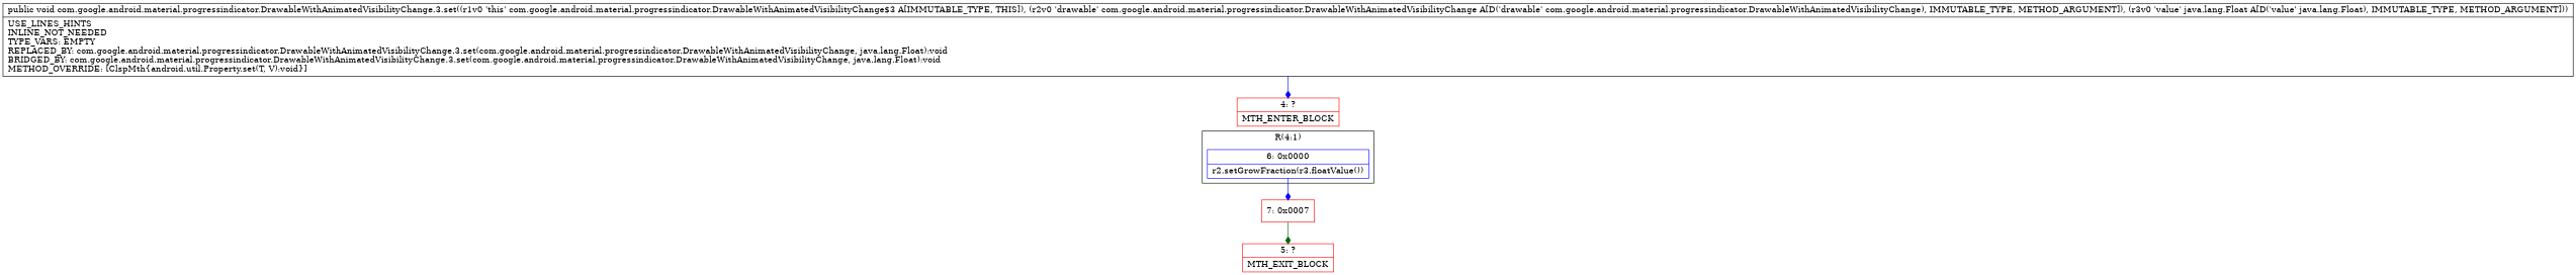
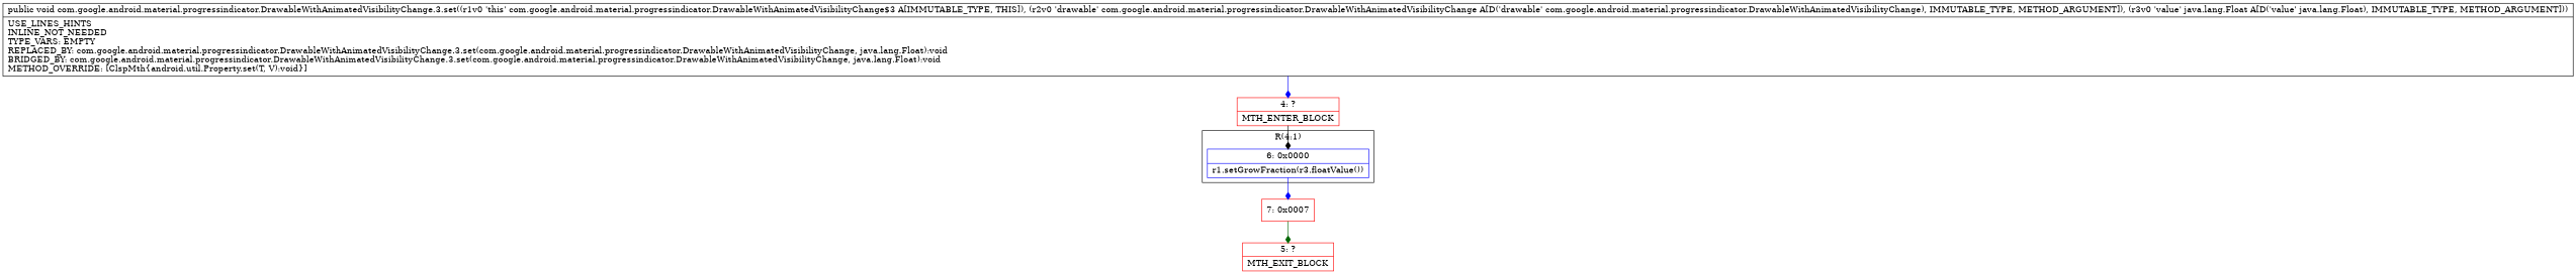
  digraph {
    node [color=red shape=record]
    edge [arrowhead=diamond color=blue]
-   n1 [color=blue label="{6\:\ 0x0000|r2.setGrowFraction(r3.floatValue())\l}"]
+   n1 [color=blue label="{6\:\ 0x0000|r1.setGrowFraction(r3.floatValue())\l}"]
    n2 [label="{7\:\ 0x0007}"]
    n3 [label="{5\:\ ?|MTH_EXIT_BLOCK\l}"]
    n4 [label="{4\:\ ?|MTH_ENTER_BLOCK\l}"]
    n5 [label="{public void com.google.android.material.progressindicator.DrawableWithAnimatedVisibilityChange.3.set((r1v0 'this' com.google.android.material.progressindicator.DrawableWithAnimatedVisibilityChange$3 A[IMMUTABLE_TYPE, THIS]), (r2v0 'drawable' com.google.android.material.progressindicator.DrawableWithAnimatedVisibilityChange A[D('drawable' com.google.android.material.progressindicator.DrawableWithAnimatedVisibilityChange), IMMUTABLE_TYPE, METHOD_ARGUMENT]), (r3v0 'value' java.lang.Float A[D('value' java.lang.Float), IMMUTABLE_TYPE, METHOD_ARGUMENT]))  | USE_LINES_HINTS\lINLINE_NOT_NEEDED\lTYPE_VARS: EMPTY\lREPLACED_BY: com.google.android.material.progressindicator.DrawableWithAnimatedVisibilityChange.3.set(com.google.android.material.progressindicator.DrawableWithAnimatedVisibilityChange, java.lang.Float):void\lBRIDGED_BY: com.google.android.material.progressindicator.DrawableWithAnimatedVisibilityChange.3.set(com.google.android.material.progressindicator.DrawableWithAnimatedVisibilityChange, java.lang.Float):void\lMETHOD_OVERRIDE: [ClspMth\{android.util.Property.set(T, V):void\}]\l}" color=""]
    subgraph cluster_1 {
      label="R(4:1)"
      n1
    }
    n1 -> n2
    n2 -> n3 [color=darkgreen]
+   n4 -> n1 [color=black]
    n5 -> n4
  }
